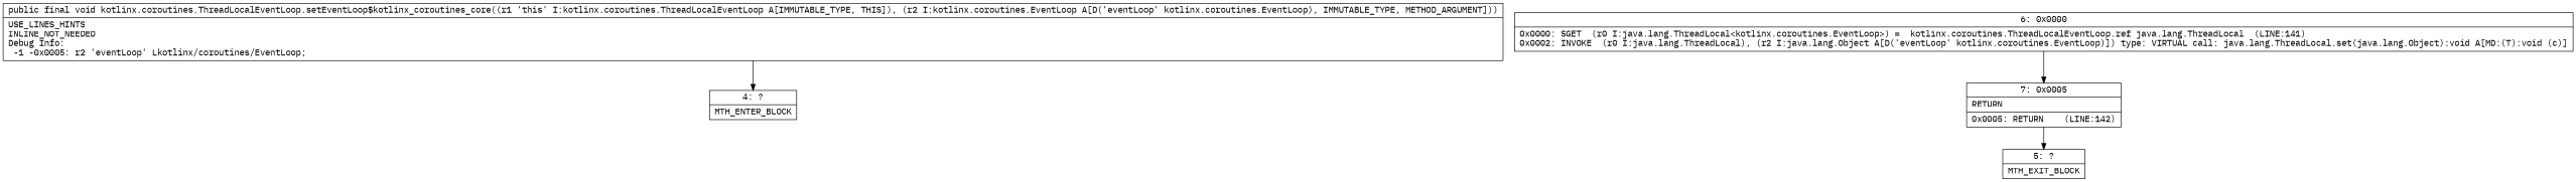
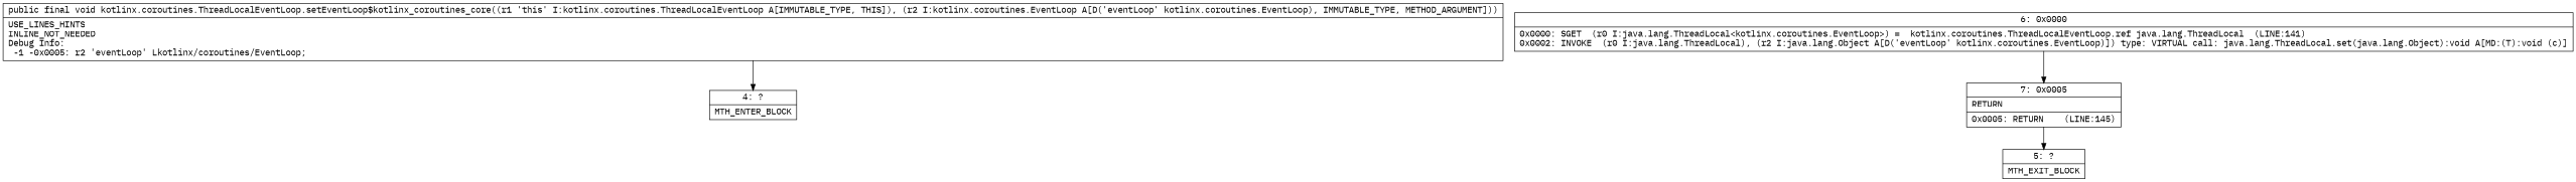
  digraph {
    fontname="IBM Plex Mono"
    node [fontname="IBM Plex Mono" shape=record]
    edge [fontname="IBM Plex Mono"]
    n1 [label="{4\:\ ?|MTH_ENTER_BLOCK\l}"]
    n2 [label="{6\:\ 0x0000|0x0000: SGET  (r0 I:java.lang.ThreadLocal\<kotlinx.coroutines.EventLoop\>) =  kotlinx.coroutines.ThreadLocalEventLoop.ref java.lang.ThreadLocal  (LINE:141)\l0x0002: INVOKE  (r0 I:java.lang.ThreadLocal), (r2 I:java.lang.Object A[D('eventLoop' kotlinx.coroutines.EventLoop)]) type: VIRTUAL call: java.lang.ThreadLocal.set(java.lang.Object):void A[MD:(T):void (c)]\l}"]
-   n3 [label="{7\:\ 0x0005|RETURN\l|0x0005: RETURN    (LINE:142)\l}"]
+   n3 [label="{7\:\ 0x0005|RETURN\l|0x0005: RETURN    (LINE:145)\l}"]
    n4 [label="{5\:\ ?|MTH_EXIT_BLOCK\l}"]
    n5 [label="{public final void kotlinx.coroutines.ThreadLocalEventLoop.setEventLoop$kotlinx_coroutines_core((r1 'this' I:kotlinx.coroutines.ThreadLocalEventLoop A[IMMUTABLE_TYPE, THIS]), (r2 I:kotlinx.coroutines.EventLoop A[D('eventLoop' kotlinx.coroutines.EventLoop), IMMUTABLE_TYPE, METHOD_ARGUMENT]))  | USE_LINES_HINTS\lINLINE_NOT_NEEDED\lDebug Info:\l  \-1 \-0x0005: r2 'eventLoop' Lkotlinx\/coroutines\/EventLoop;\l}"]
    n2 -> n3
    n3 -> n4
    n5 -> n1
  }
